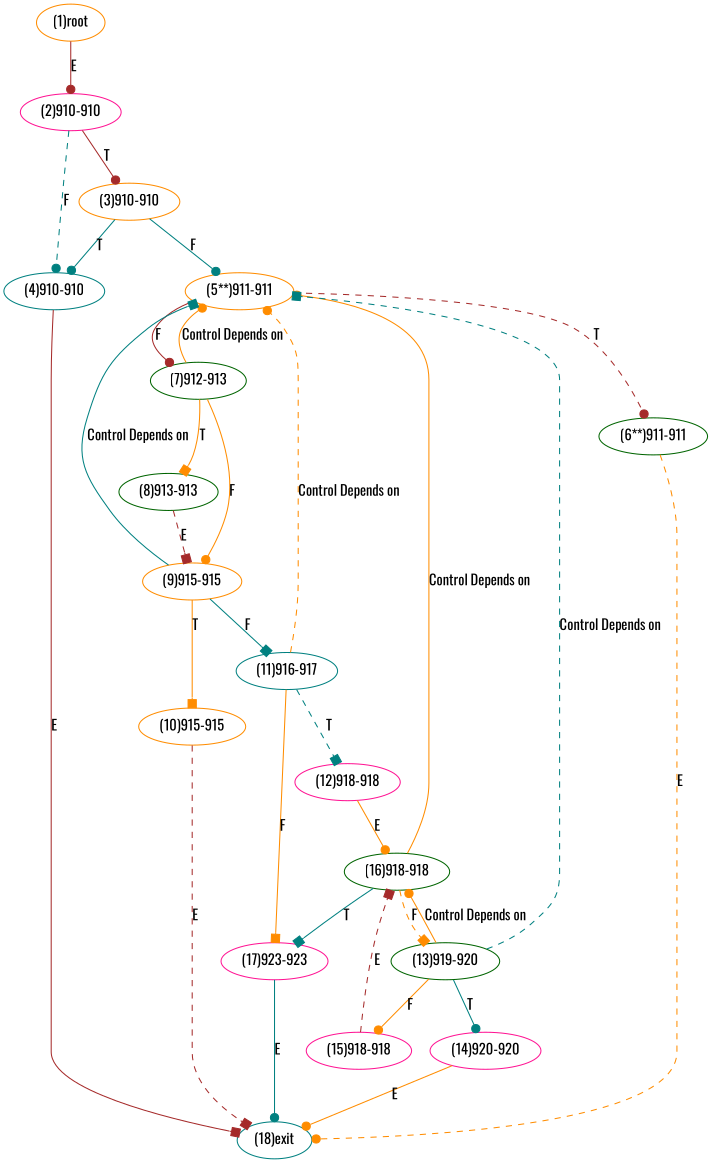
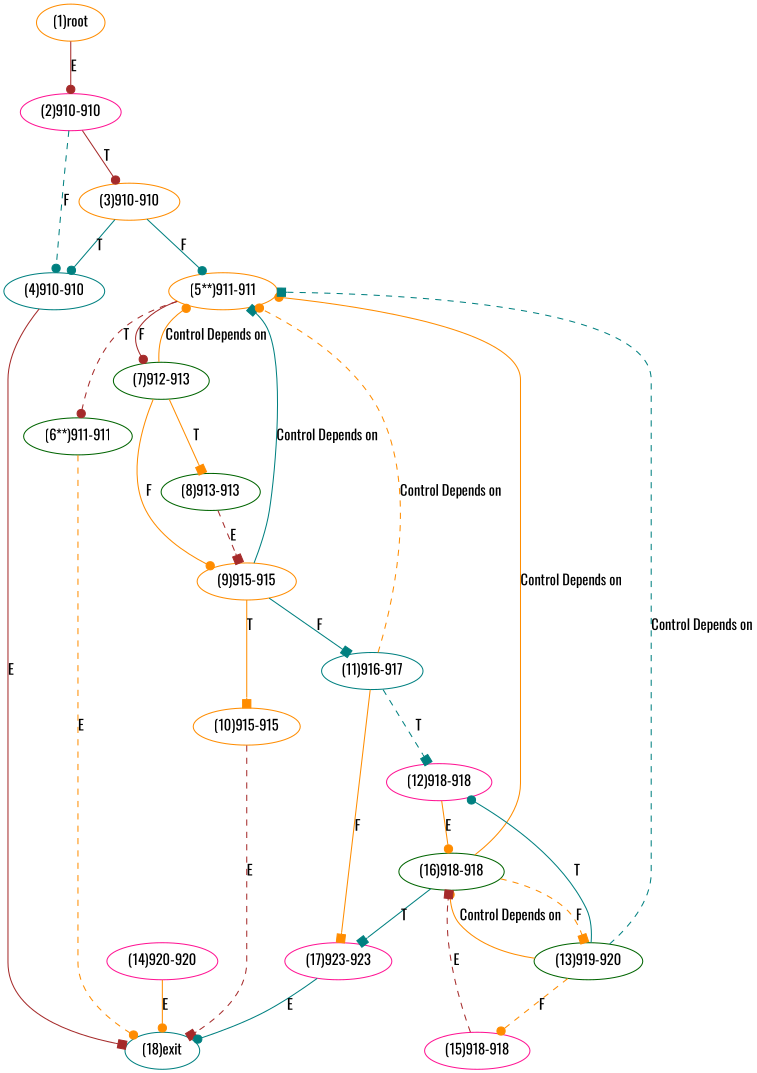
  digraph {
    fontname=Oswald
    node [color=darkorange fontname=Oswald]
    edge [arrowhead=dot color=darkorange fontname=Oswald style=solid]
    n1 [label="(1)root"]
    n2 [color=deeppink label="(2)910-910"]
    n3 [label="(3)910-910"]
    n4 [color=teal label="(4)910-910"]
    n5 [label="(5**)911-911"]
    n6 [color=teal label="(18)exit"]
    n7 [color=darkgreen label="(6**)911-911"]
    n8 [color=darkgreen label="(7)912-913"]
    n9 [color=darkgreen label="(8)913-913"]
    n10 [label="(9)915-915"]
    n11 [label="(10)915-915"]
    n12 [color=teal label="(11)916-917"]
    n13 [color=deeppink label="(12)918-918"]
    n14 [color=deeppink label="(17)923-923"]
    n15 [color=darkgreen label="(16)918-918"]
    n16 [color=darkgreen label="(13)919-920"]
    n17 [color=deeppink label="(14)920-920"]
    n18 [color=deeppink label="(15)918-918"]
    n1 -> n2 [color=brown label=E]
    n2 -> n3 [color=brown label=T]
    n2 -> n4 [color=teal label=F style=dashed]
    n3 -> n4 [color=teal label=T]
    n3 -> n5 [color=teal label=F]
    n4 -> n6 [arrowhead=box color=brown label=E]
    n5 -> n7 [color=brown label=T style=dashed]
    n5 -> n8 [color=brown label=F]
    n7 -> n6 [label=E style=dashed]
    n8 -> n5 [label="Control Depends on"]
    n8 -> n9 [arrowhead=box label=T]
    n8 -> n10 [label=F]
    n9 -> n10 [arrowhead=box color=brown label=E style=dashed]
    n10 -> n5 [arrowhead=box color=teal label="Control Depends on"]
    n10 -> n11 [arrowhead=box label=T]
    n10 -> n12 [arrowhead=box color=teal label=F]
    n11 -> n6 [arrowhead=box color=brown label=E style=dashed]
    n12 -> n5 [label="Control Depends on" style=dashed]
    n12 -> n13 [arrowhead=box color=teal label=T style=dashed]
    n12 -> n14 [arrowhead=box label=F]
    n13 -> n15 [label=E]
    n14 -> n6 [color=teal label=E]
    n15 -> n5 [label="Control Depends on"]
    n15 -> n14 [arrowhead=box color=teal label=T]
    n15 -> n16 [arrowhead=box label=F style=dashed]
    n16 -> n5 [arrowhead=box color=teal label="Control Depends on" style=dashed]
    n16 -> n15 [label="Control Depends on"]
-   n16 -> n17 [color=teal label=T]
-   n16 -> n18 [label=F]
+   n16 -> n13 [color=teal label=T]
+   n16 -> n18 [label=F style=dashed]
    n17 -> n6 [label=E]
    n18 -> n15 [arrowhead=box color=brown label=E style=dashed]
  }
